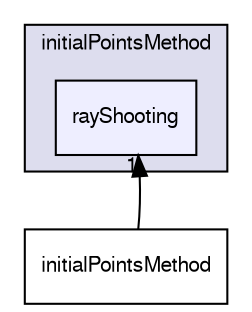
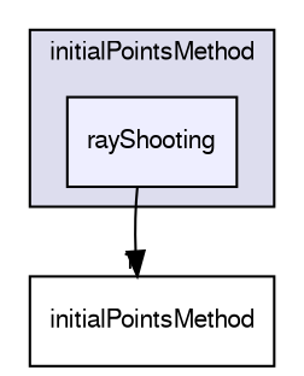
  digraph {
    compound=true
    node [fontname=FreeSans fontsize=10 shape=box]
    n1 [fillcolor="#eeeeff" label=rayShooting pencolor=black style=filled]
    n2 [label=initialPointsMethod]
    subgraph cluster_1 {
      bgcolor="#ddddee"
      fontname=FreeSans
      fontsize=10
      label=initialPointsMethod
      pencolor=black
      n1
    }
-   n2 -> n1 [headlabel=1 labeldistance=1.5 labelfontname=FreeSans labelfontsize=10]
+   n1 -> n2 [headlabel=1 labeldistance=1.5 labelfontname=FreeSans labelfontsize=10]
  }
